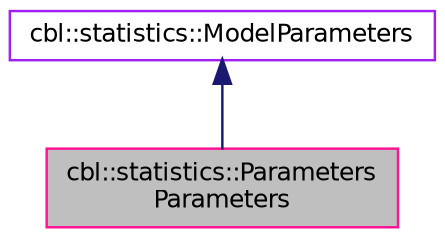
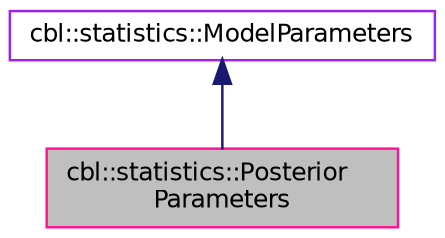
  digraph {
    node [fontname=Helvetica fontsize=10 shape=record style=filled]
-   n1 [color=deeppink fillcolor=grey75 fontcolor=black height=0.2 label="cbl::statistics::Parameters\lParameters" width=0.4]
+   n1 [color=deeppink fillcolor=grey75 fontcolor=black height=0.2 label="cbl::statistics::Posterior\lParameters" width=0.4]
    n2 [color=purple fillcolor=white height=0.2 label="cbl::statistics::ModelParameters" width=0.4]
    n2 -> n1 [color=midnightblue dir=back fontname=Helvetica fontsize=10 labelfontname=Helvetica labelfontsize=10 style=solid]
  }
